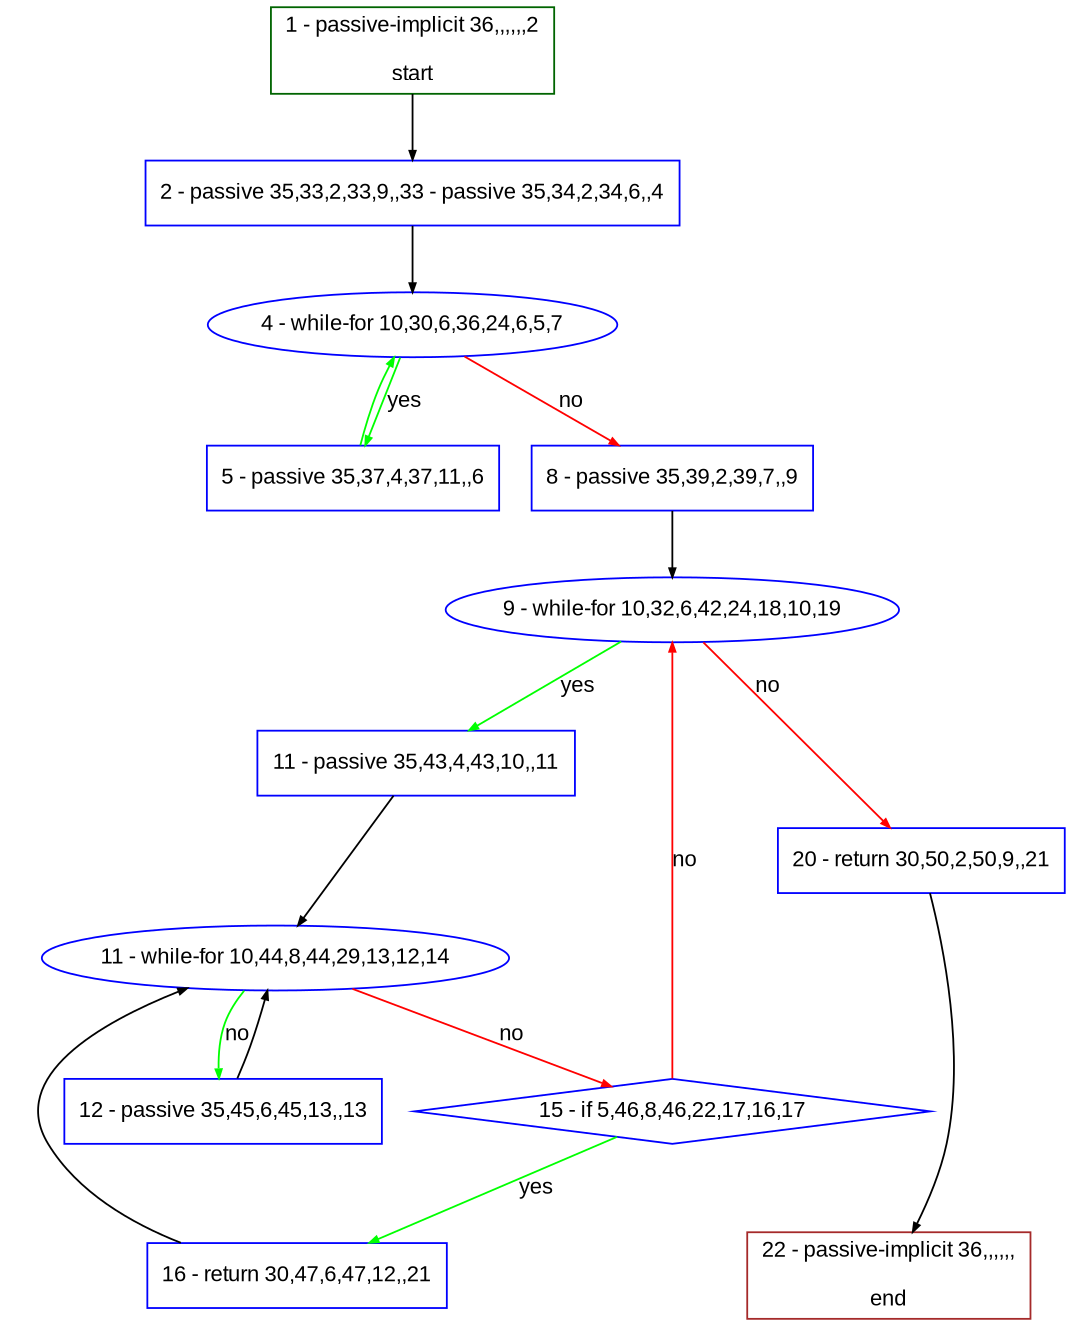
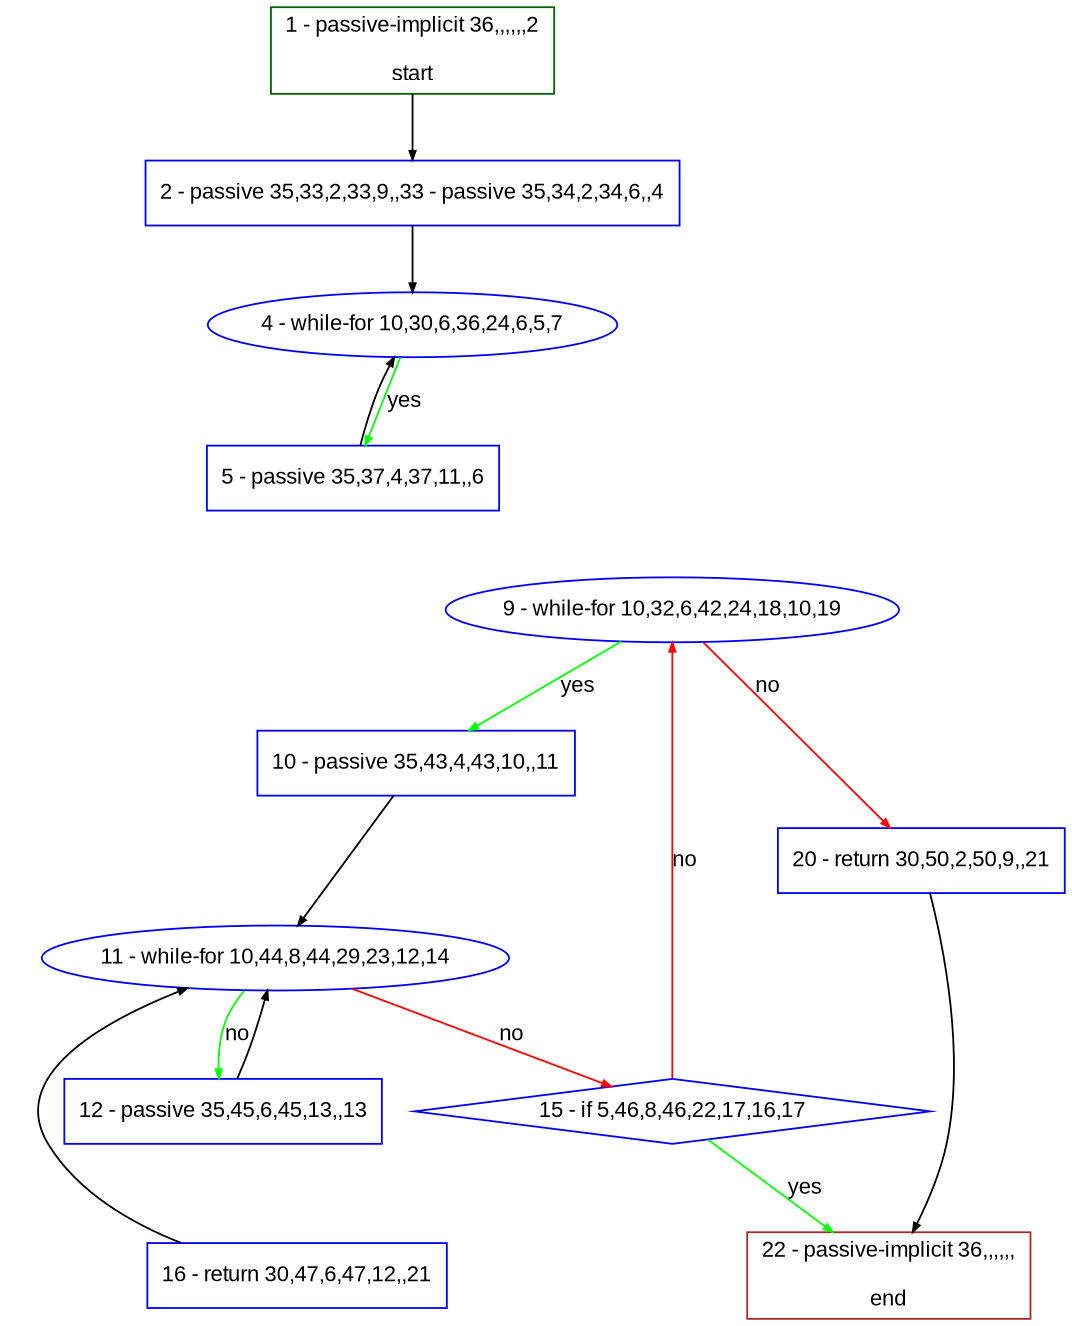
  digraph {
    bgcolor=white
    compound=true
    fillcolor="#FFFFCC"
    fontname=Arial
    fontsize=12
    pack=true
    packmode=clust
    style="rounded,filled"
    node [color="#0000ff" compound=true fillcolor="#ffffff" fixedsize=false fontname=Arial fontsize=12 node_initialized=no shape=box style=filled]
    edge [arrowhead=normal arrowsize=0.5 arrowtail=none color="#000000" compound=true dir=forward fontcolor=black fontname=Arial fontsize=12]
    n1 [label="2 - passive 35,33,2,33,9,,33 - passive 35,34,2,34,6,,4"]
    n2 [label="4 - while-for 10,30,6,36,24,6,5,7" shape=oval]
    n3 [label="5 - passive 35,37,4,37,11,,6"]
-   n4 [label="8 - passive 35,39,2,39,7,,9"]
    n5 [color="#006400" label="1 - passive-implicit 36,,,,,,2\n\nstart"]
    n6 [label="9 - while-for 10,32,6,42,24,18,10,19" shape=oval]
-   n7 [label="11 - passive 35,43,4,43,10,,11"]
+   n7 [label="10 - passive 35,43,4,43,10,,11"]
    n8 [label="20 - return 30,50,2,50,9,,21"]
-   n9 [label="11 - while-for 10,44,8,44,29,13,12,14" shape=oval]
+   n9 [label="11 - while-for 10,44,8,44,29,23,12,14" shape=oval]
    n10 [color="#a52a2a" label="22 - passive-implicit 36,,,,,,\n\nend"]
    n11 [label="12 - passive 35,45,6,45,13,,13"]
    n12 [label="15 - if 5,46,8,46,22,17,16,17" shape=diamond]
    n13 [label="16 - return 30,47,6,47,12,,21"]
    n1 -> n2
    n2 -> n3 [color="#00ff00" label=yes]
-   n2 -> n4 [color="#ff0000" label=no]
-   n3 -> n2 [color="#00ff00"]
-   n4 -> n6
+   n3 -> n2
    n5 -> n1
    n6 -> n7 [color="#00ff00" label=yes]
    n6 -> n8 [color="#ff0000" label=no]
    n7 -> n9
    n8 -> n10
    n9 -> n11 [color="#00ff00" label=no]
    n9 -> n12 [color="#ff0000" label=no]
    n11 -> n9
    n12 -> n6 [color="#ff0000" label=no]
-   n12 -> n13 [color="#00ff00" label=yes]
+   n12 -> n10 [color="#00ff00" label=yes]
    n13 -> n9
  }
